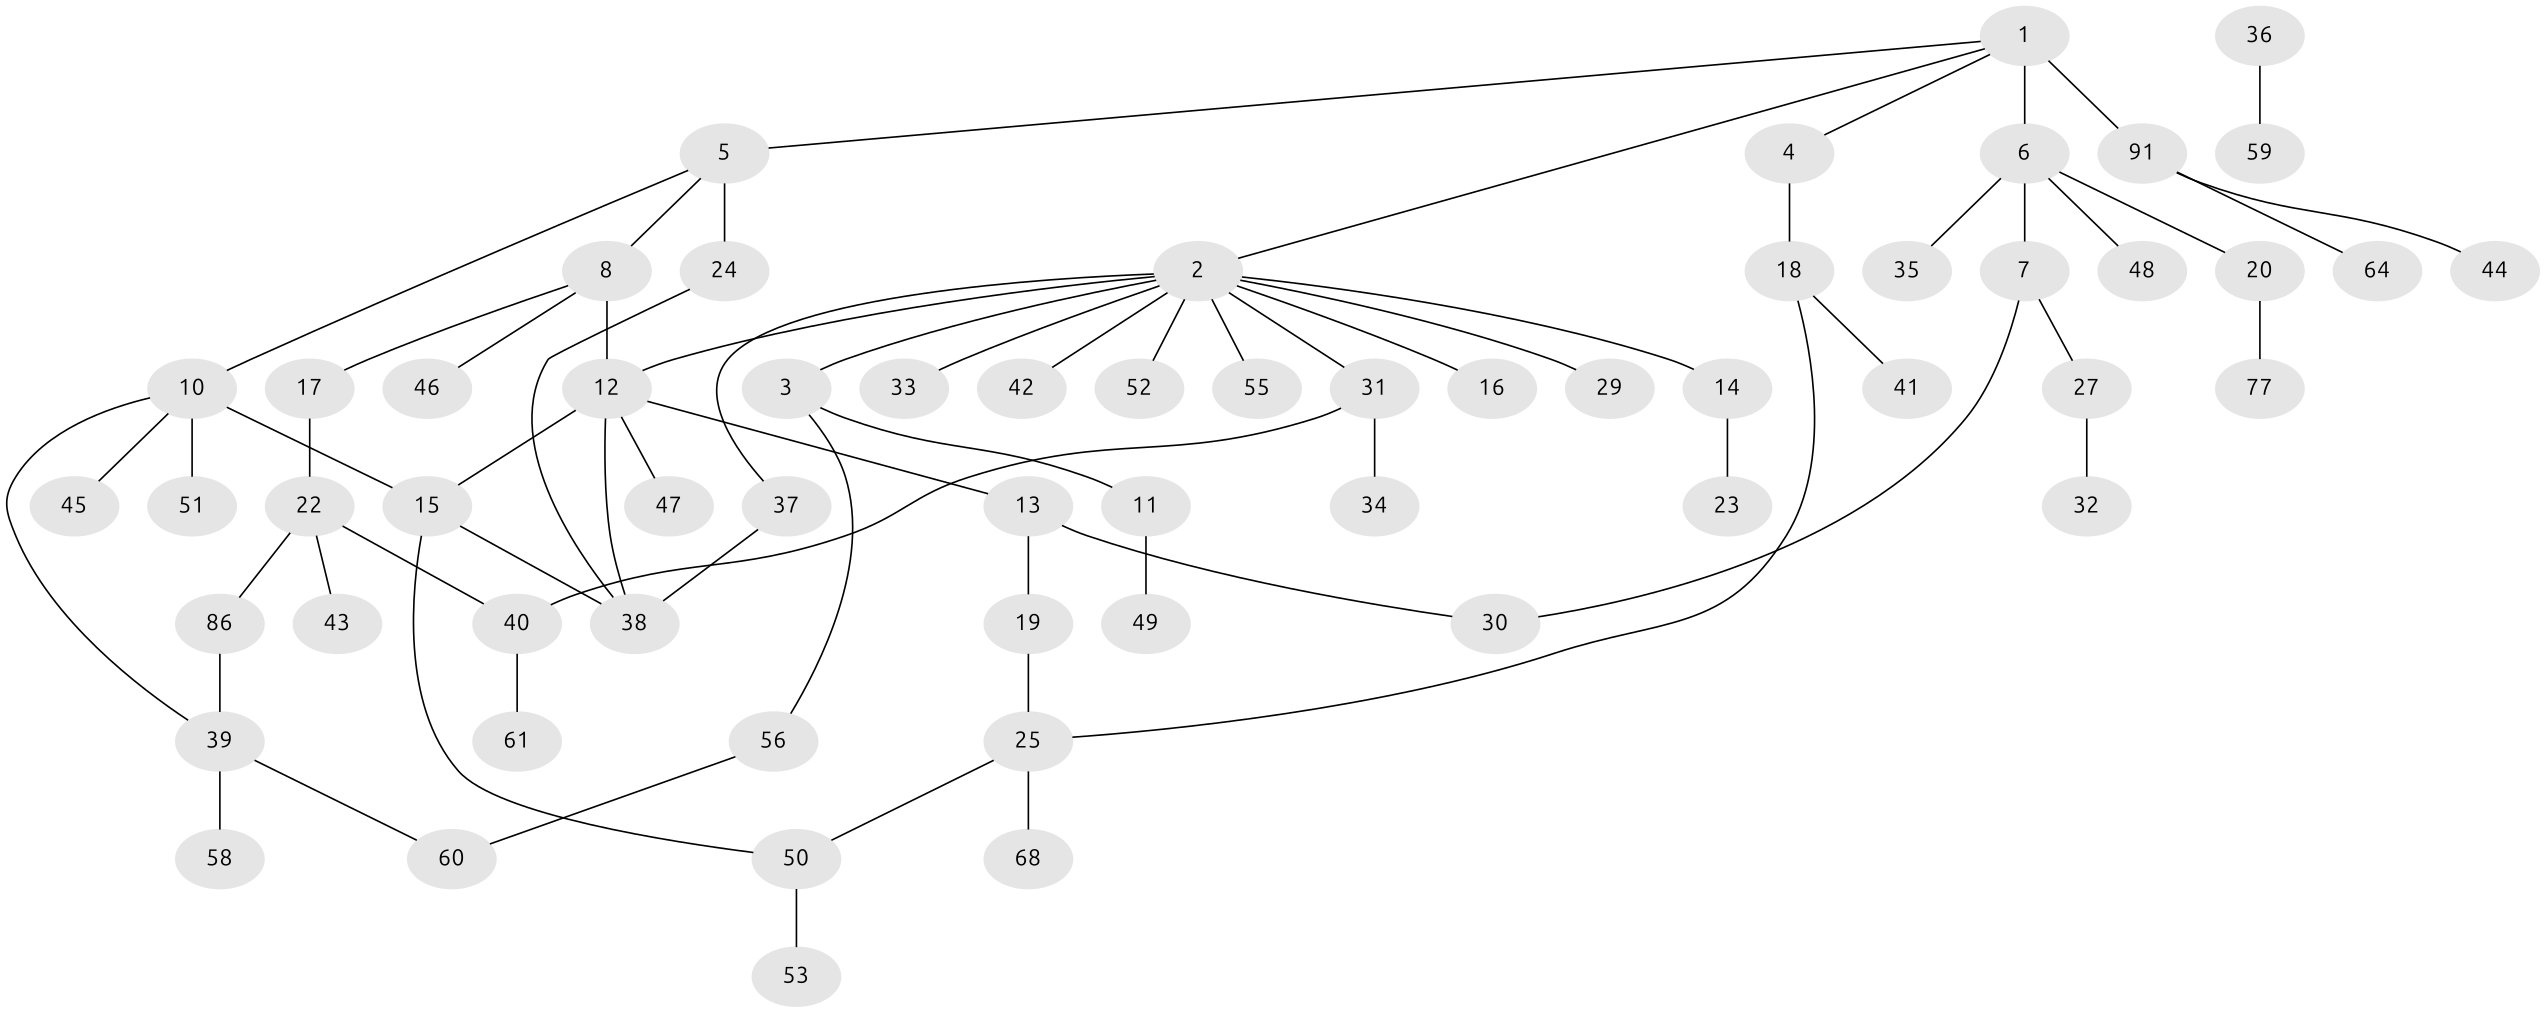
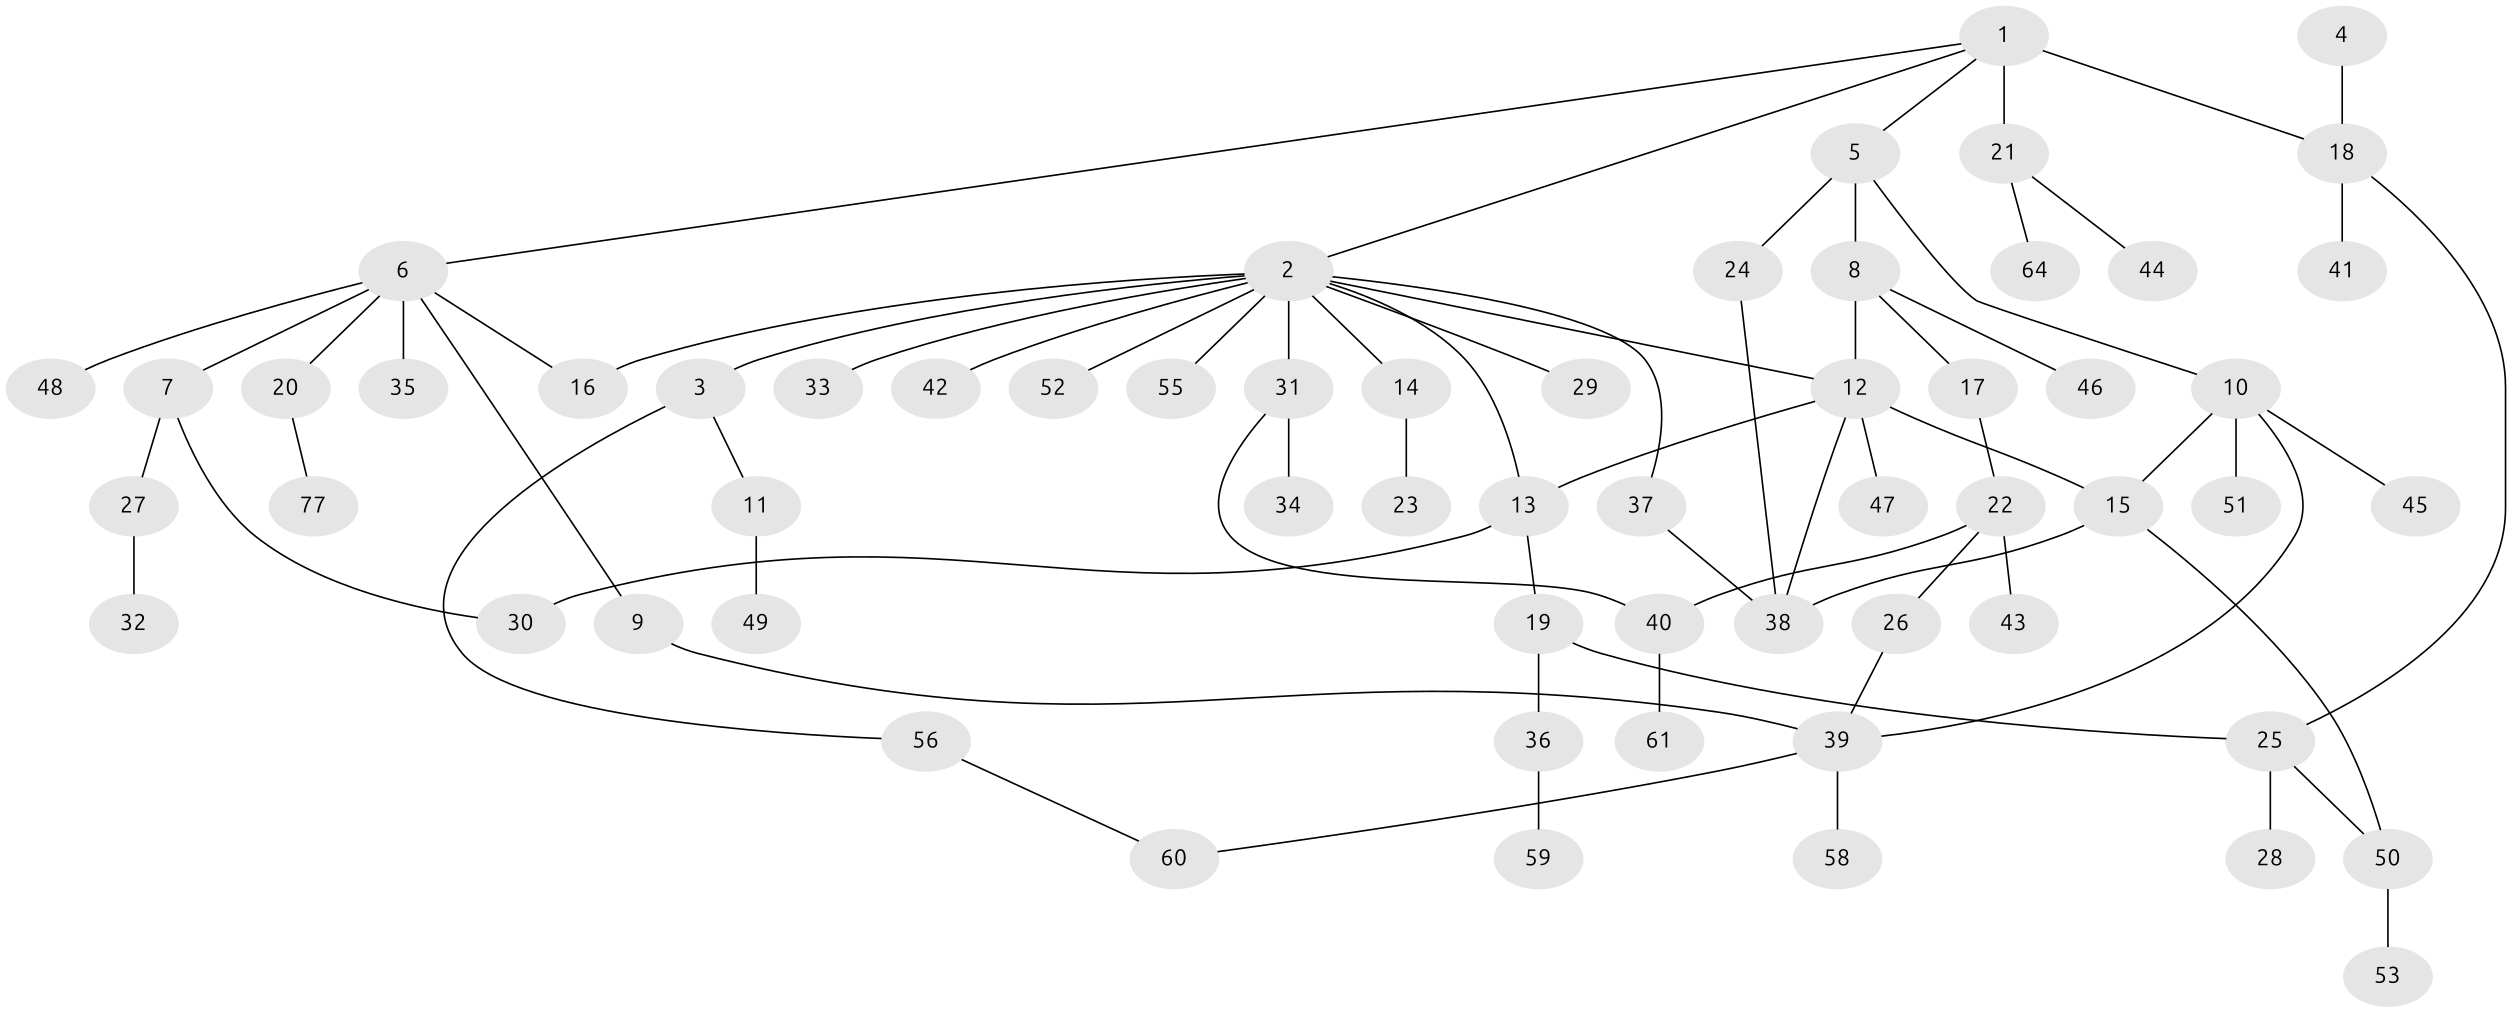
  graph {
    fontname=Ubuntu
    node [color=gray90 fontname=Ubuntu style=filled]
    edge [fontname=Ubuntu weight=1.0]
    1
    2
    4
    5
    6
-   21 [label=91]
+   21
    3
    12
    13
    14
    16
    29
    31
    33
    37
    42
    52
    55
    18
    8
    10
    24
    7
+   9
    20
    35
    48
    44
    n29 [label=64]
    11
    56
    15
    38
    47
    30
    19
    23
    40
    34
    61
    49
    60
    25
    41
    17
    46
    39
    45
    51
    27
    n51 [label=77]
    32
    22
    58
    50
    36
    53
-   26 [label=86]
+   26
    43
-   28 [label=68]
+   28
    59
    1 -- 2
-   1 -- 4
+   1 -- 18
    1 -- 5
    1 -- 6
    1 -- 21 [weight=3.0]
    2 -- 3
    2 -- 12
+   2 -- 13
    2 -- 14
    2 -- 16
    2 -- 29
    2 -- 31
    2 -- 33
    2 -- 37
    2 -- 42
    2 -- 52
    2 -- 55
    4 -- 18 [weight=2.0]
    5 -- 8
    5 -- 10
    5 -- 24 [weight=2.0]
+   6 -- 16
    6 -- 7
+   6 -- 9
    6 -- 20
    6 -- 35
    6 -- 48
    21 -- 44
    21 -- n29
    3 -- 11
    3 -- 56
    12 -- 13
    12 -- 15
    12 -- 38
    12 -- 47
    13 -- 30
    13 -- 19
    14 -- 23 [weight=6.0]
    31 -- 40
    31 -- 34
    37 -- 38
    18 -- 25
    18 -- 41
    8 -- 12 [weight=5.0]
    8 -- 17
    8 -- 46
    10 -- 15
    10 -- 39
    10 -- 45
    10 -- 51
    24 -- 38
    7 -- 30
    7 -- 27
+   9 -- 39
    20 -- n51
    11 -- 49 [weight=2.0]
    56 -- 60
    15 -- 38
    15 -- 50
    19 -- 25
+   19 -- 36
    40 -- 61
    25 -- 50
    25 -- 28 [weight=6.0]
    17 -- 22
    39 -- 60
    39 -- 58
    27 -- 32
    22 -- 40
    22 -- 26 [weight=2.0]
    22 -- 43
    50 -- 53
    36 -- 59
    26 -- 39
  }
